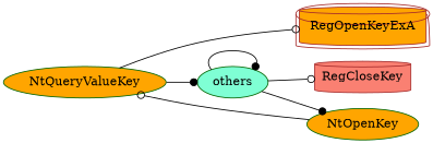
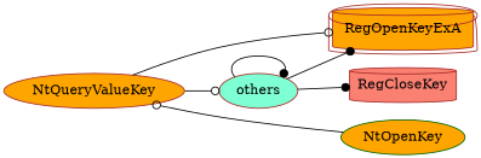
  digraph {
    rankdir=LR
    node [color=brown fillcolor=orange shape=ellipse style=filled]
    edge [arrowhead=odot]
    n1 [label=RegOpenKeyExA peripheries=2 shape=cylinder]
-   n2 [color=darkgreen label=NtQueryValueKey]
-   n3 [color=darkgreen fillcolor=aquamarine label=others]
+   n2 [label=NtQueryValueKey]
+   n3 [fillcolor=aquamarine label=others]
    n4 [fillcolor=salmon label=RegCloseKey shape=cylinder]
    n5 [color=darkgreen label=NtOpenKey]
    n2 -> n1
-   n2 -> n3 [arrowhead=dot]
+   n2 -> n3
    n3 -> n3 [arrowhead=dot]
-   n3 -> n4
-   n3 -> n5 [arrowhead=dot]
+   n3 -> n4 [arrowhead=dot]
+   n3 -> n1 [arrowhead=dot]
    n5 -> n2
  }
